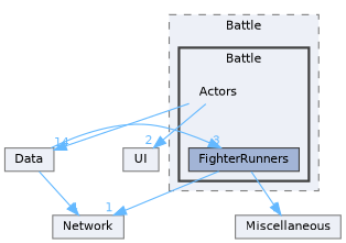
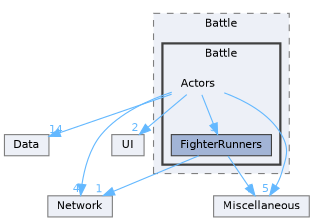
  digraph {
    compound=true
    node [fontname=Helvetica fontsize=10 shape=box color=grey50 fillcolor="#edf0f7" style=filled]
    edge [color=steelblue1 fontcolor=steelblue1 fontname=Helvetica fontsize=10 headlabel=2 labeldistance=1.5 labelfontname=Helvetica labelfontsize=10]
    n1 [height=0.2 label=Actors shape=plaintext width=0.4 color="" fillcolor="" style=""]
    n2 [color=grey25 fillcolor="#a2b4d6" height=0.2 label=FighterRunners width=0.4]
    n3 [height=0.2 label=Data width=0.4]
    n4 [height=0.2 label=UI width=0.4]
    n5 [height=0.2 label=Network width=0.4]
    n6 [height=0.2 label=Miscellaneous width=0.4]
    subgraph cluster_1 {
      bgcolor="#edf0f7"
      fontname=Helvetica
      fontsize=10
      label=Battle
      pencolor=grey50
      style="filled,dashed"
      subgraph cluster_2 {
        bgcolor="#edf0f7"
        fontname=Helvetica
        fontsize=10
        label=Battle
        pencolor=grey25
        style="filled,bold"
        n1
        n2
      }
    }
-   n3 -> n2 [headlabel=3]
+   n1 -> n2 [headlabel=3]
    n1 -> n3 [headlabel=14]
    n1 -> n4
-   n3 -> n5 [headlabel=4]
+   n1 -> n5 [headlabel=4]
+   n1 -> n6 [headlabel=5]
    n2 -> n5 [headlabel=1]
    n2 -> n6
  }
